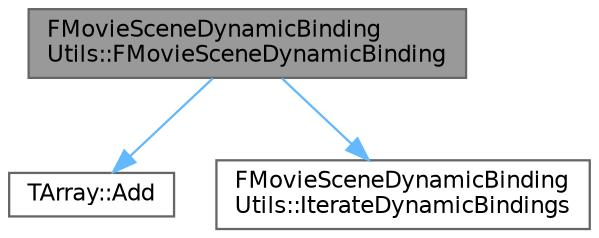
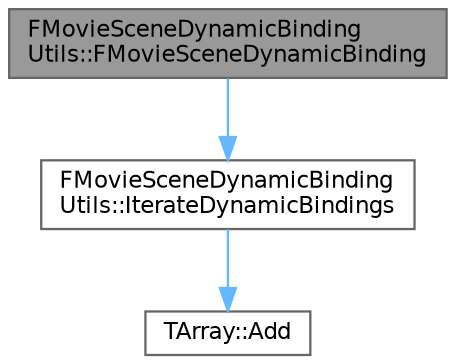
  digraph {
    rankdir=TB
    node [color=grey40 fillcolor=white fontname=Helvetica fontsize=10 shape=box style=filled]
    edge [color=steelblue1 fontname=Helvetica fontsize=10 labelfontname=Helvetica labelfontsize=10 style=solid]
    n1 [color=gray40 fillcolor=grey60 fontcolor=black height=0.2 label="FMovieSceneDynamicBinding\lUtils::FMovieSceneDynamicBinding" width=0.4]
    n2 [height=0.2 label="TArray::Add" width=0.4]
    n3 [height=0.2 label="FMovieSceneDynamicBinding\lUtils::IterateDynamicBindings" width=0.4]
-   n1 -> n2
+   n3 -> n2
    n1 -> n3
  }
